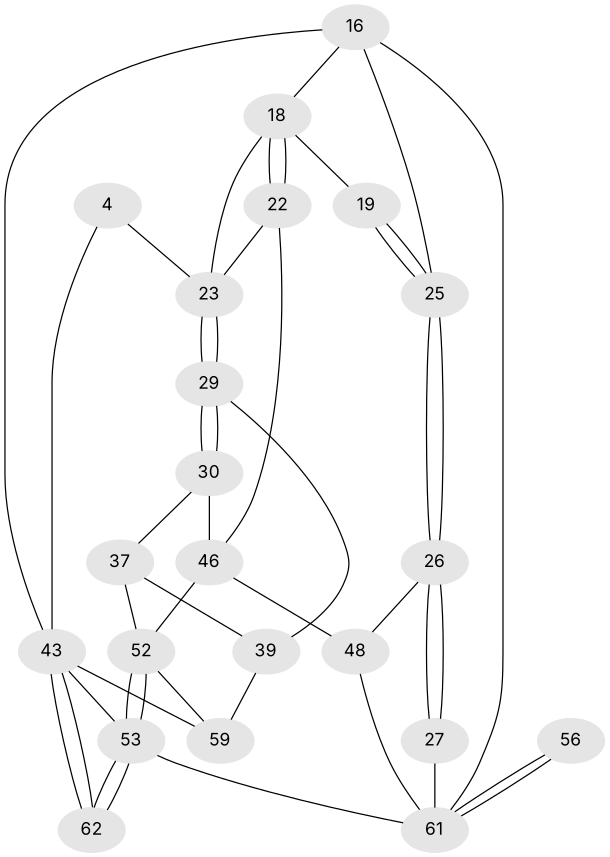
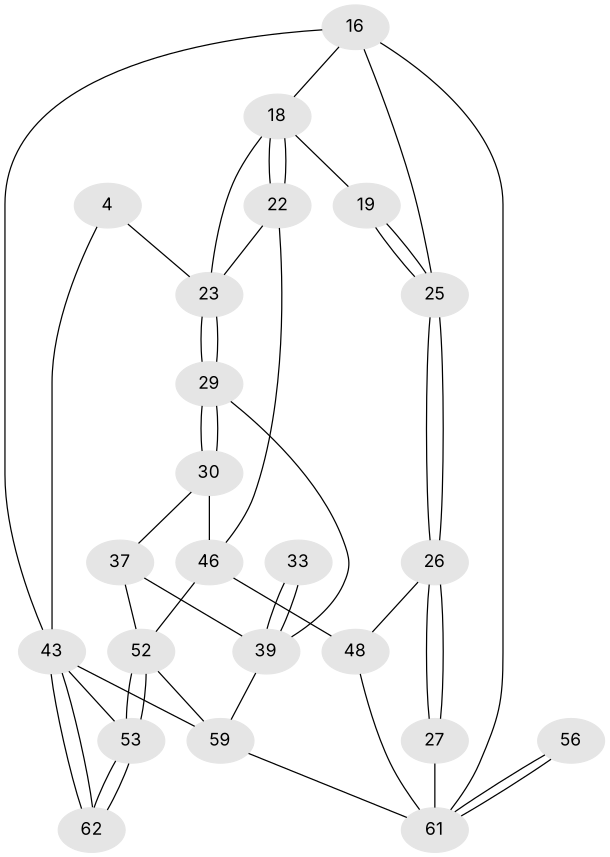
  graph {
    fontname=Inter
    node [color=gray90 fontname=Inter style=filled]
    edge [fontname=Inter]
    4 [super="+3"]
    23 [super="+21"]
    43 [super="+5+10"]
    29
    39 [super="+35+34"]
+   33
    59 [super="+51+58"]
    62
    53
    16 [super="+13"]
    18 [super="+15"]
    25 [super="+24+20"]
    61 [super="+54+57+49+55"]
    19
    22
    26
    46 [super="+32"]
    48 [super="+38+47"]
    52 [super="+50+45+42"]
    30
    27
    37 [super="+36"]
    56 [super="+9"]
    4 -- 23 [weight=2]
    4 -- 43 [weight=2]
    23 -- 29
    23 -- 29
    43 -- 59
    43 -- 62
    43 -- 62
    43 -- 53 [weight=3]
    29 -- 39
    29 -- 30
    29 -- 30
    39 -- 59
+   33 -- 39 [weight=2]
+   33 -- 39
    53 -- 62
    53 -- 62
-   53 -- 61
+   59 -- 61
    16 -- 43 [weight=2]
    16 -- 18
    16 -- 25 [weight=2]
    16 -- 61
    18 -- 23
    18 -- 19
    18 -- 22
    18 -- 22
    25 -- 26
    25 -- 26
    19 -- 25 [weight=2]
    19 -- 25
    22 -- 23
    22 -- 46
    26 -- 48
    26 -- 27
    26 -- 27
    46 -- 48 [weight=2]
    46 -- 52
    48 -- 61 [weight=2]
    52 -- 59 [weight=2]
    52 -- 53
    52 -- 53
    30 -- 46
    30 -- 37
    27 -- 61 [weight=2]
    37 -- 39
    37 -- 52 [weight=2]
    56 -- 61 [weight=3]
    56 -- 61
  }
